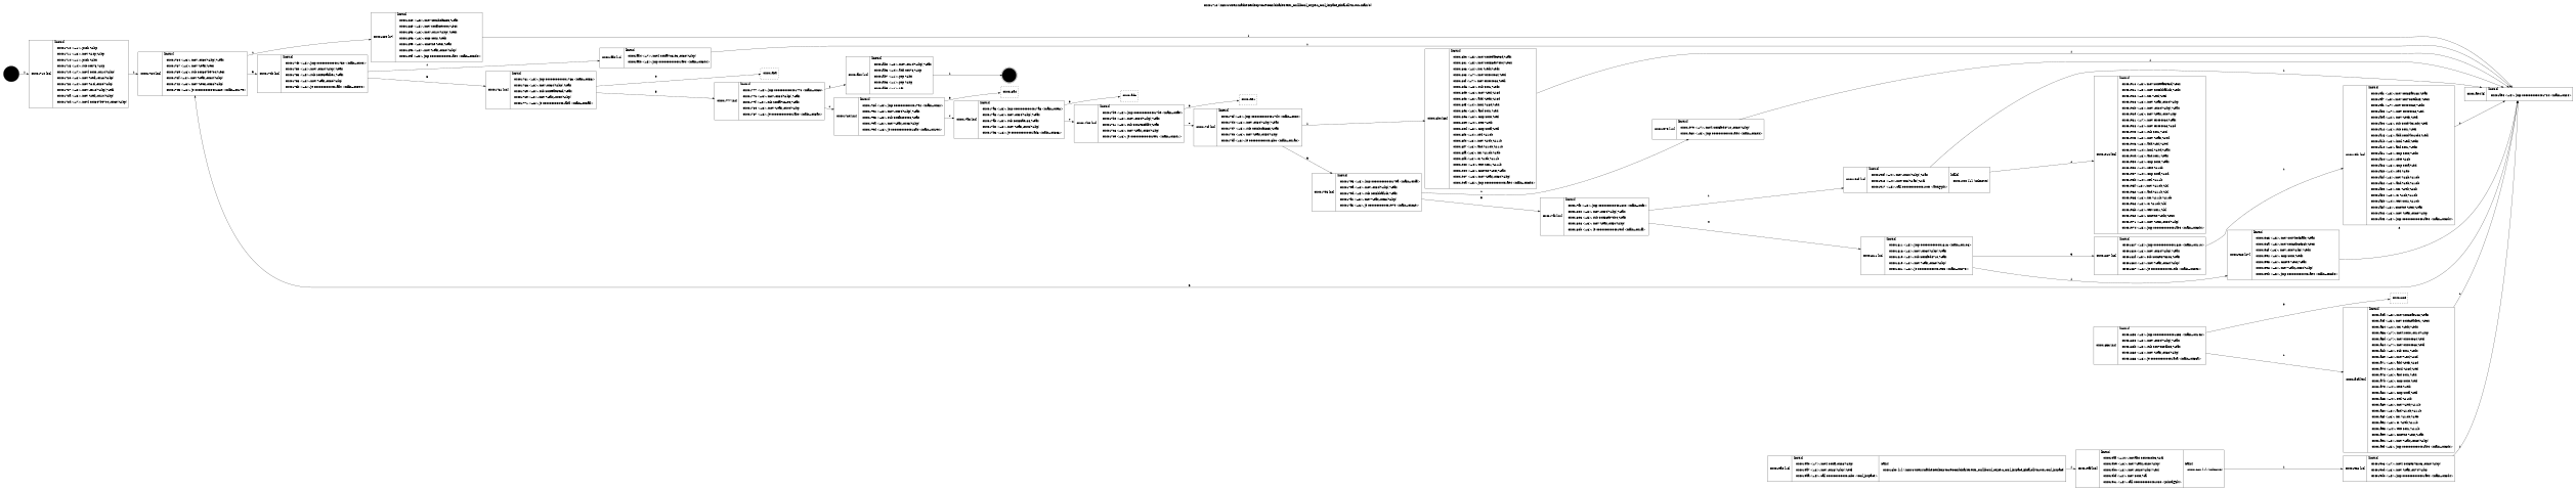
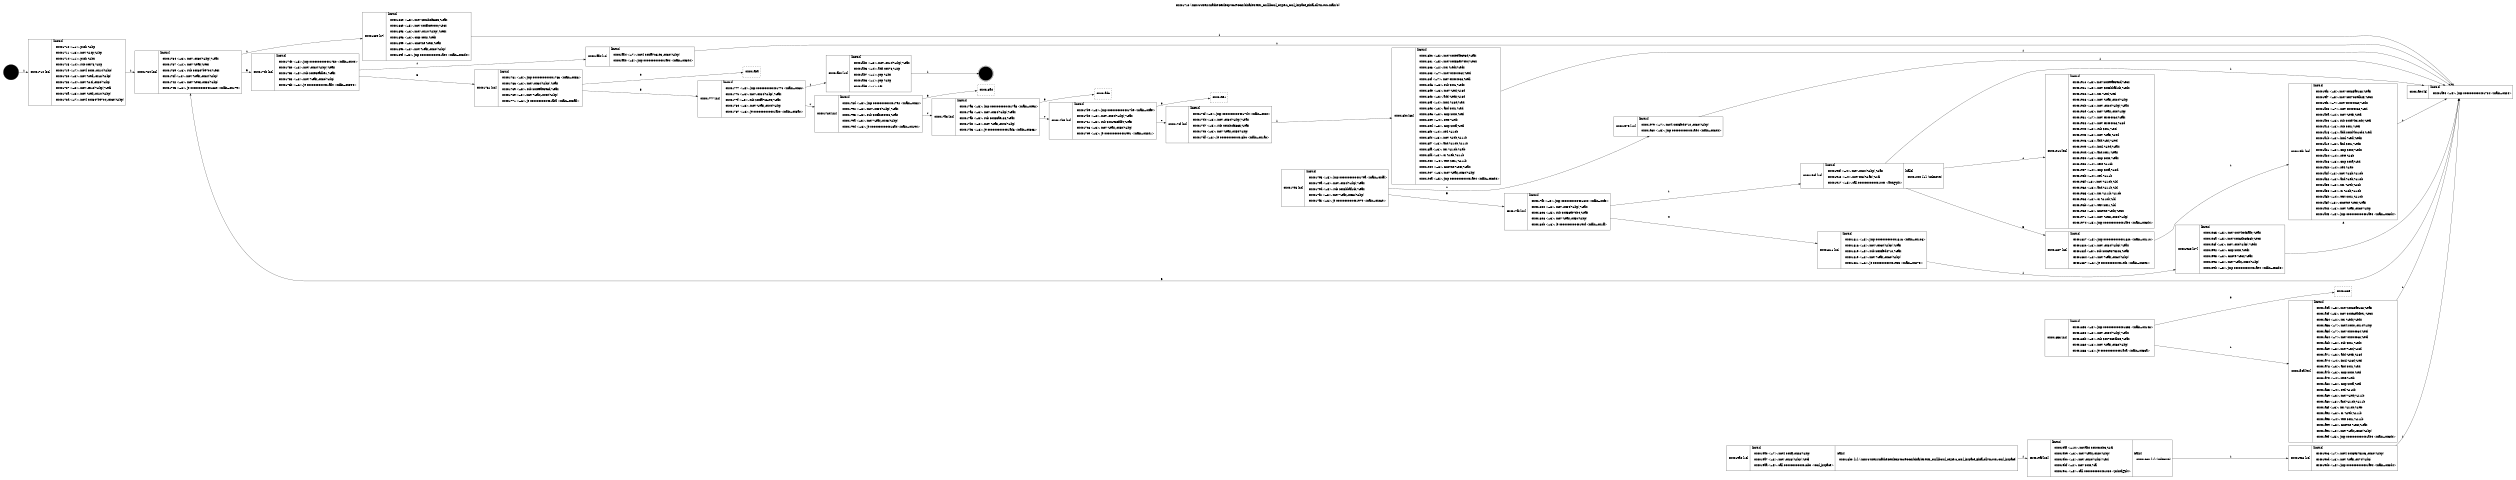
  digraph {
    label="0x401710 (/mnt/c/Users/mathe/Desktop/tcc/POCII/binaries/extr_curllibcurl_ctype.c_Curl_isspace_Final-ollvm.out::main(0))"
    labelloc=t
    rankdir=LR
    node [shape=record]
    Entry [fillcolor=black height=0.3 shape=circle style=filled width=0.3]
    n2 [label="{\n     0x401710 [36]\l\n     | [instrs]\l\n     &nbsp;&nbsp;0x401710 \<+1\>: push %rbp\l\n     &nbsp;&nbsp;0x401711 \<+3\>: mov %rsp,%rbp\l\n     &nbsp;&nbsp;0x401714 \<+1\>: push %rbx\l\n     &nbsp;&nbsp;0x401715 \<+4\>: sub $0x78,%rsp\l\n     &nbsp;&nbsp;0x401719 \<+7\>: movl $0x0,-0x14(%rbp)\l\n     &nbsp;&nbsp;0x401720 \<+3\>: mov %edi,-0x18(%rbp)\l\n     &nbsp;&nbsp;0x401723 \<+4\>: mov %rsi,-0x20(%rbp)\l\n     &nbsp;&nbsp;0x401727 \<+3\>: mov -0x18(%rbp),%edi\l\n     &nbsp;&nbsp;0x40172a \<+3\>: mov %edi,-0x10(%rbp)\l\n     &nbsp;&nbsp;0x40172d \<+7\>: movl $0x847b9704,-0x30(%rbp)\l\n  }"]
    n3 [label="{\n     0x401734 [23]\l\n     | [instrs]\l\n     &nbsp;&nbsp;0x401734 \<+3\>: mov -0x30(%rbp),%eax\l\n     &nbsp;&nbsp;0x401737 \<+2\>: mov %eax,%ecx\l\n     &nbsp;&nbsp;0x401739 \<+6\>: sub $0x847b9704,%ecx\l\n     &nbsp;&nbsp;0x40173f \<+3\>: mov %eax,-0x34(%rbp)\l\n     &nbsp;&nbsp;0x401742 \<+3\>: mov %ecx,-0x38(%rbp)\l\n     &nbsp;&nbsp;0x401745 \<+6\>: je 0000000000401889 \<main+0x179\>\l\n  }"]
    n4 [label="{\n     0x401889 [27]\l\n     | [instrs]\l\n     &nbsp;&nbsp;0x401889 \<+5\>: mov $0x2b2f5885,%eax\l\n     &nbsp;&nbsp;0x40188e \<+5\>: mov $0xfb2e040c,%ecx\l\n     &nbsp;&nbsp;0x401893 \<+3\>: mov -0x10(%rbp),%edx\l\n     &nbsp;&nbsp;0x401896 \<+3\>: cmp $0x2,%edx\l\n     &nbsp;&nbsp;0x401899 \<+3\>: cmovne %ecx,%eax\l\n     &nbsp;&nbsp;0x40189c \<+3\>: mov %eax,-0x30(%rbp)\l\n     &nbsp;&nbsp;0x40189f \<+5\>: jmp 0000000000401ae4 \<main+0x3d4\>\l\n  }"]
    n5 [label="{\n     0x40174b [22]\l\n     | [instrs]\l\n     &nbsp;&nbsp;0x40174b \<+5\>: jmp 0000000000401750 \<main+0x40\>\l\n     &nbsp;&nbsp;0x401750 \<+3\>: mov -0x34(%rbp),%eax\l\n     &nbsp;&nbsp;0x401753 \<+5\>: sub $0xe6eadbe1,%eax\l\n     &nbsp;&nbsp;0x401758 \<+3\>: mov %eax,-0x3c(%rbp)\l\n     &nbsp;&nbsp;0x40175b \<+6\>: je 0000000000401aa4 \<main+0x394\>\l\n  }"]
    n6 [label="{\n     0x401ae4 [5]\l\n     | [instrs]\l\n     &nbsp;&nbsp;0x401ae4 \<+5\>: jmp 0000000000401734 \<main+0x24\>\l\n  }"]
    n7 [label="{\n     0x401aa4 [12]\l\n     | [instrs]\l\n     &nbsp;&nbsp;0x401aa4 \<+7\>: movl $0xfa7c61e3,-0x30(%rbp)\l\n     &nbsp;&nbsp;0x401aab \<+5\>: jmp 0000000000401ae4 \<main+0x3d4\>\l\n  }"]
    n8 [label="{\n     0x401761 [22]\l\n     | [instrs]\l\n     &nbsp;&nbsp;0x401761 \<+5\>: jmp 0000000000401766 \<main+0x56\>\l\n     &nbsp;&nbsp;0x401766 \<+3\>: mov -0x34(%rbp),%eax\l\n     &nbsp;&nbsp;0x401769 \<+5\>: sub $0xeeae393d,%eax\l\n     &nbsp;&nbsp;0x40176e \<+3\>: mov %eax,-0x40(%rbp)\l\n     &nbsp;&nbsp;0x401771 \<+6\>: je 0000000000401aba \<main+0x3aa\>\l\n  }"]
    n9 [label="{\n     0x401aba\l\n  }" style=dashed]
    n10 [label="{\n     0x401777 [22]\l\n     | [instrs]\l\n     &nbsp;&nbsp;0x401777 \<+5\>: jmp 000000000040177c \<main+0x6c\>\l\n     &nbsp;&nbsp;0x40177c \<+3\>: mov -0x34(%rbp),%eax\l\n     &nbsp;&nbsp;0x40177f \<+5\>: sub $0xfa7c61e3,%eax\l\n     &nbsp;&nbsp;0x401784 \<+3\>: mov %eax,-0x44(%rbp)\l\n     &nbsp;&nbsp;0x401787 \<+6\>: je 0000000000401ab0 \<main+0x3a0\>\l\n  }"]
    Exit [fillcolor=black height=0.3 peripheries=2 shape=circle style=filled width=0.3]
    n12 [label="{\n     0x401ab0 [10]\l\n     | [instrs]\l\n     &nbsp;&nbsp;0x401ab0 \<+3\>: mov -0x14(%rbp),%eax\l\n     &nbsp;&nbsp;0x401ab3 \<+4\>: add $0x78,%rsp\l\n     &nbsp;&nbsp;0x401ab7 \<+1\>: pop %rbx\l\n     &nbsp;&nbsp;0x401ab8 \<+1\>: pop %rbp\l\n     &nbsp;&nbsp;0x401ab9 \<+1\>: ret\l\n  }"]
    n13 [label="{\n     0x40178d [22]\l\n     | [instrs]\l\n     &nbsp;&nbsp;0x40178d \<+5\>: jmp 0000000000401792 \<main+0x82\>\l\n     &nbsp;&nbsp;0x401792 \<+3\>: mov -0x34(%rbp),%eax\l\n     &nbsp;&nbsp;0x401795 \<+5\>: sub $0xfb2e040c,%eax\l\n     &nbsp;&nbsp;0x40179a \<+3\>: mov %eax,-0x48(%rbp)\l\n     &nbsp;&nbsp;0x40179d \<+6\>: je 00000000004018a4 \<main+0x194\>\l\n  }"]
    n14 [label="{\n     0x401869\l\n  }" style=dashed]
    n15 [label="{\n     0x4018a4\l\n  }" style=dashed]
    n16 [label="{\n     0x4017a3 [22]\l\n     | [instrs]\l\n     &nbsp;&nbsp;0x4017a3 \<+5\>: jmp 00000000004017a8 \<main+0x98\>\l\n     &nbsp;&nbsp;0x4017a8 \<+3\>: mov -0x34(%rbp),%eax\l\n     &nbsp;&nbsp;0x4017ab \<+5\>: sub $0x85ae188,%eax\l\n     &nbsp;&nbsp;0x4017b0 \<+3\>: mov %eax,-0x4c(%rbp)\l\n     &nbsp;&nbsp;0x4017b3 \<+6\>: je 0000000000401ad6 \<main+0x3c6\>\l\n  }"]
    n17 [label="{\n     0x401a4a [90]\l\n     | [instrs]\l\n     &nbsp;&nbsp;0x401a4a \<+5\>: mov $0x85ae188,%eax\l\n     &nbsp;&nbsp;0x401a4f \<+5\>: mov $0xe6eadbe1,%ecx\l\n     &nbsp;&nbsp;0x401a54 \<+2\>: xor %edx,%edx\l\n     &nbsp;&nbsp;0x401a56 \<+7\>: movl $0x0,-0x14(%rbp)\l\n     &nbsp;&nbsp;0x401a5d \<+7\>: mov 0x404064,%esi\l\n     &nbsp;&nbsp;0x401a64 \<+7\>: mov 0x404068,%edi\l\n     &nbsp;&nbsp;0x401a6b \<+3\>: sub $0x1,%edx\l\n     &nbsp;&nbsp;0x401a6e \<+3\>: mov %esi,%r8d\l\n     &nbsp;&nbsp;0x401a71 \<+3\>: add %edx,%r8d\l\n     &nbsp;&nbsp;0x401a74 \<+4\>: imul %r8d,%esi\l\n     &nbsp;&nbsp;0x401a78 \<+3\>: and $0x1,%esi\l\n     &nbsp;&nbsp;0x401a7b \<+3\>: cmp $0x0,%esi\l\n     &nbsp;&nbsp;0x401a7e \<+4\>: sete %r9b\l\n     &nbsp;&nbsp;0x401a82 \<+3\>: cmp $0xa,%edi\l\n     &nbsp;&nbsp;0x401a85 \<+4\>: setl %r10b\l\n     &nbsp;&nbsp;0x401a89 \<+3\>: mov %r9b,%r11b\l\n     &nbsp;&nbsp;0x401a8c \<+3\>: and %r10b,%r11b\l\n     &nbsp;&nbsp;0x401a8f \<+3\>: xor %r10b,%r9b\l\n     &nbsp;&nbsp;0x401a92 \<+3\>: or %r9b,%r11b\l\n     &nbsp;&nbsp;0x401a95 \<+4\>: test $0x1,%r11b\l\n     &nbsp;&nbsp;0x401a99 \<+3\>: cmovne %ecx,%eax\l\n     &nbsp;&nbsp;0x401a9c \<+3\>: mov %eax,-0x30(%rbp)\l\n     &nbsp;&nbsp;0x401a9f \<+5\>: jmp 0000000000401ae4 \<main+0x3d4\>\l\n  }"]
    n18 [label="{\n     0x401ad6\l\n  }" style=dashed]
    n19 [label="{\n     0x4017b9 [22]\l\n     | [instrs]\l\n     &nbsp;&nbsp;0x4017b9 \<+5\>: jmp 00000000004017be \<main+0xae\>\l\n     &nbsp;&nbsp;0x4017be \<+3\>: mov -0x34(%rbp),%eax\l\n     &nbsp;&nbsp;0x4017c1 \<+5\>: sub $0x1933fdf4,%eax\l\n     &nbsp;&nbsp;0x4017c6 \<+3\>: mov %eax,-0x50(%rbp)\l\n     &nbsp;&nbsp;0x4017c9 \<+6\>: je 00000000004019e1 \<main+0x2d1\>\l\n  }"]
    n20 [label="{\n     0x4019c6 [15]\l\n     | [instrs]\l\n     &nbsp;&nbsp;0x4019c6 \<+7\>: movl $0x69375246,-0x30(%rbp)\l\n     &nbsp;&nbsp;0x4019cd \<+3\>: mov %eax,-0x74(%rbp)\l\n     &nbsp;&nbsp;0x4019d0 \<+5\>: jmp 0000000000401ae4 \<main+0x3d4\>\l\n  }"]
    n21 [label="{\n     0x4019e1\l\n  }" style=dashed]
    n22 [label="{\n     0x4017cf [22]\l\n     | [instrs]\l\n     &nbsp;&nbsp;0x4017cf \<+5\>: jmp 00000000004017d4 \<main+0xc4\>\l\n     &nbsp;&nbsp;0x4017d4 \<+3\>: mov -0x34(%rbp),%eax\l\n     &nbsp;&nbsp;0x4017d7 \<+5\>: sub $0x2b2f5885,%eax\l\n     &nbsp;&nbsp;0x4017dc \<+3\>: mov %eax,-0x54(%rbp)\l\n     &nbsp;&nbsp;0x4017df \<+6\>: je 00000000004018bc \<main+0x1ac\>\l\n  }"]
    n23 [label="{\n     0x4019af [23]\l\n     | [instrs]\l\n     &nbsp;&nbsp;0x4019af \<+10\>: movabs $0x4020b3,%rdi\l\n     &nbsp;&nbsp;0x4019b9 \<+3\>: mov %eax,-0x2c(%rbp)\l\n     &nbsp;&nbsp;0x4019bc \<+3\>: mov -0x2c(%rbp),%esi\l\n     &nbsp;&nbsp;0x4019bf \<+2\>: mov $0x0,%al\l\n     &nbsp;&nbsp;0x4019c1 \<+5\>: call 0000000000401030 \<printf@plt\>\l\n     | [calls]\l\n     &nbsp;&nbsp;0x401030 \{1\} (unknown)\l\n  }"]
    n24 [label="{\n     0x4018bc [83]\l\n     | [instrs]\l\n     &nbsp;&nbsp;0x4018bc \<+5\>: mov $0xeeae393d,%eax\l\n     &nbsp;&nbsp;0x4018c1 \<+5\>: mov $0x56eb70b4,%ecx\l\n     &nbsp;&nbsp;0x4018c6 \<+2\>: xor %edx,%edx\l\n     &nbsp;&nbsp;0x4018c8 \<+7\>: mov 0x404064,%esi\l\n     &nbsp;&nbsp;0x4018cf \<+7\>: mov 0x404068,%edi\l\n     &nbsp;&nbsp;0x4018d6 \<+3\>: sub $0x1,%edx\l\n     &nbsp;&nbsp;0x4018d9 \<+3\>: mov %esi,%r8d\l\n     &nbsp;&nbsp;0x4018dc \<+3\>: add %edx,%r8d\l\n     &nbsp;&nbsp;0x4018df \<+4\>: imul %r8d,%esi\l\n     &nbsp;&nbsp;0x4018e3 \<+3\>: and $0x1,%esi\l\n     &nbsp;&nbsp;0x4018e6 \<+3\>: cmp $0x0,%esi\l\n     &nbsp;&nbsp;0x4018e9 \<+4\>: sete %r9b\l\n     &nbsp;&nbsp;0x4018ed \<+3\>: cmp $0xa,%edi\l\n     &nbsp;&nbsp;0x4018f0 \<+4\>: setl %r10b\l\n     &nbsp;&nbsp;0x4018f4 \<+3\>: mov %r9b,%r11b\l\n     &nbsp;&nbsp;0x4018f7 \<+3\>: and %r10b,%r11b\l\n     &nbsp;&nbsp;0x4018fa \<+3\>: xor %r10b,%r9b\l\n     &nbsp;&nbsp;0x4018fd \<+3\>: or %r9b,%r11b\l\n     &nbsp;&nbsp;0x401900 \<+4\>: test $0x1,%r11b\l\n     &nbsp;&nbsp;0x401904 \<+3\>: cmovne %ecx,%eax\l\n     &nbsp;&nbsp;0x401907 \<+3\>: mov %eax,-0x30(%rbp)\l\n     &nbsp;&nbsp;0x40190a \<+5\>: jmp 0000000000401ae4 \<main+0x3d4\>\l\n  }"]
    n25 [label="{\n     0x4017e5 [22]\l\n     | [instrs]\l\n     &nbsp;&nbsp;0x4017e5 \<+5\>: jmp 00000000004017ea \<main+0xda\>\l\n     &nbsp;&nbsp;0x4017ea \<+3\>: mov -0x34(%rbp),%eax\l\n     &nbsp;&nbsp;0x4017ed \<+5\>: sub $0x3bbaf1cb,%eax\l\n     &nbsp;&nbsp;0x4017f2 \<+3\>: mov %eax,-0x58(%rbp)\l\n     &nbsp;&nbsp;0x4017f5 \<+6\>: je 0000000000401979 \<main+0x269\>\l\n  }"]
    n26 [label="{\n     0x401853 [22]\l\n     | [instrs]\l\n     &nbsp;&nbsp;0x401853 \<+5\>: jmp 0000000000401858 \<main+0x148\>\l\n     &nbsp;&nbsp;0x401858 \<+3\>: mov -0x34(%rbp),%eax\l\n     &nbsp;&nbsp;0x40185b \<+5\>: sub $0x703edb25,%eax\l\n     &nbsp;&nbsp;0x401860 \<+3\>: mov %eax,-0x6c(%rbp)\l\n     &nbsp;&nbsp;0x401863 \<+6\>: je 0000000000401a4a \<main+0x33a\>\l\n  }"]
    n27 [label="{\n     0x401979 [12]\l\n     | [instrs]\l\n     &nbsp;&nbsp;0x401979 \<+7\>: movl $0x5f9d4710,-0x30(%rbp)\l\n     &nbsp;&nbsp;0x401980 \<+5\>: jmp 0000000000401ae4 \<main+0x3d4\>\l\n  }"]
    n28 [label="{\n     0x4017fb [22]\l\n     | [instrs]\l\n     &nbsp;&nbsp;0x4017fb \<+5\>: jmp 0000000000401800 \<main+0xf0\>\l\n     &nbsp;&nbsp;0x401800 \<+3\>: mov -0x34(%rbp),%eax\l\n     &nbsp;&nbsp;0x401803 \<+5\>: sub $0x56eb70b4,%eax\l\n     &nbsp;&nbsp;0x401808 \<+3\>: mov %eax,-0x5c(%rbp)\l\n     &nbsp;&nbsp;0x40180b \<+6\>: je 000000000040190f \<main+0x1ff\>\l\n  }"]
    n29 [label="{\n     0x4019a0 [15]\l\n     | [instrs]\l\n     &nbsp;&nbsp;0x4019a0 \<+7\>: movl $0xff,-0x28(%rbp)\l\n     &nbsp;&nbsp;0x4019a7 \<+3\>: mov -0x28(%rbp),%edi\l\n     &nbsp;&nbsp;0x4019aa \<+5\>: call 00000000004013b0 \<Curl_isspace\>\l\n     | [calls]\l\n     &nbsp;&nbsp;0x4013b0 \{1\} (/mnt/c/Users/mathe/Desktop/tcc/POCII/binaries/extr_curllibcurl_ctype.c_Curl_isspace_Final-ollvm.out::Curl_isspace)\l\n  }"]
    n30 [label="{\n     0x40190f [13]\l\n     | [instrs]\l\n     &nbsp;&nbsp;0x40190f \<+4\>: mov -0x20(%rbp),%rax\l\n     &nbsp;&nbsp;0x401913 \<+4\>: mov 0x8(%rax),%rdi\l\n     &nbsp;&nbsp;0x401917 \<+5\>: call 0000000000401040 \<atoi@plt\>\l\n     | [calls]\l\n     &nbsp;&nbsp;0x401040 \{1\} (unknown)\l\n  }"]
    n31 [label="{\n     0x401811 [22]\l\n     | [instrs]\l\n     &nbsp;&nbsp;0x401811 \<+5\>: jmp 0000000000401816 \<main+0x106\>\l\n     &nbsp;&nbsp;0x401816 \<+3\>: mov -0x34(%rbp),%eax\l\n     &nbsp;&nbsp;0x401819 \<+5\>: sub $0x5f9d4710,%eax\l\n     &nbsp;&nbsp;0x40181e \<+3\>: mov %eax,-0x60(%rbp)\l\n     &nbsp;&nbsp;0x401821 \<+6\>: je 0000000000401985 \<main+0x275\>\l\n  }"]
    n32 [label="{\n     0x40191c [93]\l\n     | [instrs]\l\n     &nbsp;&nbsp;0x40191c \<+5\>: mov $0xeeae393d,%ecx\l\n     &nbsp;&nbsp;0x401921 \<+5\>: mov $0x3bbaf1cb,%edx\l\n     &nbsp;&nbsp;0x401926 \<+2\>: xor %esi,%esi\l\n     &nbsp;&nbsp;0x401928 \<+3\>: mov %eax,-0x24(%rbp)\l\n     &nbsp;&nbsp;0x40192b \<+3\>: mov -0x24(%rbp),%eax\l\n     &nbsp;&nbsp;0x40192e \<+3\>: mov %eax,-0xc(%rbp)\l\n     &nbsp;&nbsp;0x401931 \<+7\>: mov 0x404064,%eax\l\n     &nbsp;&nbsp;0x401938 \<+8\>: mov 0x404068,%r8d\l\n     &nbsp;&nbsp;0x401940 \<+3\>: sub $0x1,%esi\l\n     &nbsp;&nbsp;0x401943 \<+3\>: mov %eax,%r9d\l\n     &nbsp;&nbsp;0x401946 \<+3\>: add %esi,%r9d\l\n     &nbsp;&nbsp;0x401949 \<+4\>: imul %r9d,%eax\l\n     &nbsp;&nbsp;0x40194d \<+3\>: and $0x1,%eax\l\n     &nbsp;&nbsp;0x401950 \<+3\>: cmp $0x0,%eax\l\n     &nbsp;&nbsp;0x401953 \<+4\>: sete %r10b\l\n     &nbsp;&nbsp;0x401957 \<+4\>: cmp $0xa,%r8d\l\n     &nbsp;&nbsp;0x40195b \<+4\>: setl %r11b\l\n     &nbsp;&nbsp;0x40195f \<+3\>: mov %r10b,%bl\l\n     &nbsp;&nbsp;0x401962 \<+3\>: and %r11b,%bl\l\n     &nbsp;&nbsp;0x401965 \<+3\>: xor %r11b,%r10b\l\n     &nbsp;&nbsp;0x401968 \<+3\>: or %r10b,%bl\l\n     &nbsp;&nbsp;0x40196b \<+3\>: test $0x1,%bl\l\n     &nbsp;&nbsp;0x40196e \<+3\>: cmovne %edx,%ecx\l\n     &nbsp;&nbsp;0x401971 \<+3\>: mov %ecx,-0x30(%rbp)\l\n     &nbsp;&nbsp;0x401974 \<+5\>: jmp 0000000000401ae4 \<main+0x3d4\>\l\n  }"]
    n33 [label="{\n     0x401827 [22]\l\n     | [instrs]\l\n     &nbsp;&nbsp;0x401827 \<+5\>: jmp 000000000040182c \<main+0x11c\>\l\n     &nbsp;&nbsp;0x40182c \<+3\>: mov -0x34(%rbp),%eax\l\n     &nbsp;&nbsp;0x40182f \<+5\>: sub $0x69375246,%eax\l\n     &nbsp;&nbsp;0x401834 \<+3\>: mov %eax,-0x64(%rbp)\l\n     &nbsp;&nbsp;0x401837 \<+6\>: je 00000000004019f2 \<main+0x2e2\>\l\n  }"]
    n34 [label="{\n     0x401985 [27]\l\n     | [instrs]\l\n     &nbsp;&nbsp;0x401985 \<+5\>: mov $0x7b0d5aa0,%eax\l\n     &nbsp;&nbsp;0x40198a \<+5\>: mov $0x6db8d36b,%ecx\l\n     &nbsp;&nbsp;0x40198f \<+3\>: mov -0xc(%rbp),%edx\l\n     &nbsp;&nbsp;0x401992 \<+3\>: cmp $0x0,%edx\l\n     &nbsp;&nbsp;0x401995 \<+3\>: cmove %ecx,%eax\l\n     &nbsp;&nbsp;0x401998 \<+3\>: mov %eax,-0x30(%rbp)\l\n     &nbsp;&nbsp;0x40199b \<+5\>: jmp 0000000000401ae4 \<main+0x3d4\>\l\n  }"]
    n35 [label="{\n     0x4019f2 [88]\l\n     | [instrs]\l\n     &nbsp;&nbsp;0x4019f2 \<+5\>: mov $0x85ae188,%eax\l\n     &nbsp;&nbsp;0x4019f7 \<+5\>: mov $0x703edb25,%ecx\l\n     &nbsp;&nbsp;0x4019fc \<+7\>: mov 0x404064,%edx\l\n     &nbsp;&nbsp;0x401a03 \<+7\>: mov 0x404068,%esi\l\n     &nbsp;&nbsp;0x401a0a \<+2\>: mov %edx,%edi\l\n     &nbsp;&nbsp;0x401a0c \<+6\>: sub $0xd7bc1cd4,%edi\l\n     &nbsp;&nbsp;0x401a12 \<+3\>: sub $0x1,%edi\l\n     &nbsp;&nbsp;0x401a15 \<+6\>: add $0xd7bc1cd4,%edi\l\n     &nbsp;&nbsp;0x401a1b \<+3\>: imul %edi,%edx\l\n     &nbsp;&nbsp;0x401a1e \<+3\>: and $0x1,%edx\l\n     &nbsp;&nbsp;0x401a21 \<+3\>: cmp $0x0,%edx\l\n     &nbsp;&nbsp;0x401a24 \<+4\>: sete %r8b\l\n     &nbsp;&nbsp;0x401a28 \<+3\>: cmp $0xa,%esi\l\n     &nbsp;&nbsp;0x401a2b \<+4\>: setl %r9b\l\n     &nbsp;&nbsp;0x401a2f \<+3\>: mov %r8b,%r10b\l\n     &nbsp;&nbsp;0x401a32 \<+3\>: and %r9b,%r10b\l\n     &nbsp;&nbsp;0x401a35 \<+3\>: xor %r9b,%r8b\l\n     &nbsp;&nbsp;0x401a38 \<+3\>: or %r8b,%r10b\l\n     &nbsp;&nbsp;0x401a3b \<+4\>: test $0x1,%r10b\l\n     &nbsp;&nbsp;0x401a3f \<+3\>: cmovne %ecx,%eax\l\n     &nbsp;&nbsp;0x401a42 \<+3\>: mov %eax,-0x30(%rbp)\l\n     &nbsp;&nbsp;0x401a45 \<+5\>: jmp 0000000000401ae4 \<main+0x3d4\>\l\n  }"]
    Entry -> n2 [label=" 1"]
    n2 -> n3 [label=" 1"]
    n3 -> n4 [label=" 1"]
    n3 -> n5 [label=" 9"]
    n4 -> n6 [label=" 1"]
    n5 -> n7 [label=" 1"]
    n5 -> n8 [label=" 3"]
    n6 -> n3 [label=" 9"]
    n7 -> n6 [label=" 1"]
    n8 -> n9 [label=" 0"]
    n8 -> n10 [label=" 8"]
    n10 -> n12 [label=" 1"]
    n10 -> n13 [label=" 7"]
    n12 -> Exit [label=" 1"]
    n13 -> n15 [label=" 0"]
    n13 -> n16 [label=" 7"]
    n16 -> n18 [label=" 0"]
    n16 -> n19 [label=" 7"]
    n17 -> n6 [label=" 1"]
    n19 -> n21 [label=" 0"]
    n19 -> n22 [label=" 7"]
    n20 -> n6 [label=" 1"]
    n22 -> n24 [label=" 1"]
-   n22 -> n25 [label=" 6"]
    n23 -> n20 [label=" 1"]
    n24 -> n6 [label=" 1"]
    n25 -> n27 [label=" 1"]
    n25 -> n28 [label=" 5"]
    n26 -> n14 [label=" 0"]
    n26 -> n17 [label=" 1"]
    n27 -> n6 [label=" 1"]
    n28 -> n30 [label=" 1"]
    n28 -> n31 [label=" 4"]
    n29 -> n23 [label=" 1"]
    n30 -> n6 [label=" 1"]
    n30 -> n32 [label=" 1"]
-   n31 -> n33 [label=" 3"]
+   n30 -> n33 [label=" 3"]
    n31 -> n34 [label=" 1"]
    n33 -> n35 [label=" 1"]
    n34 -> n6 [label=" 2"]
    n35 -> n6 [label=" 1"]
  }
